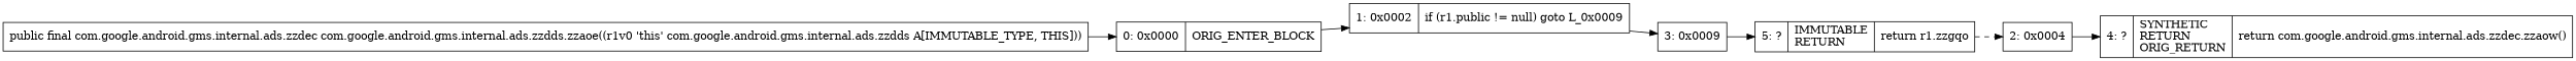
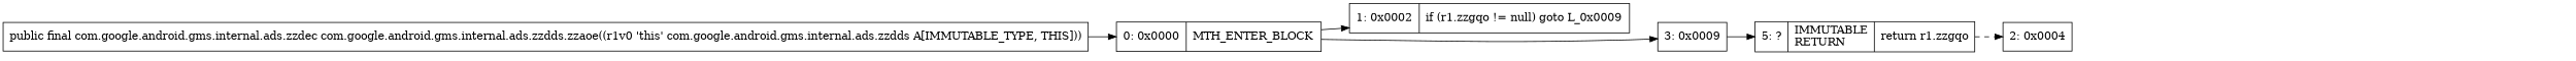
  digraph {
    rankdir=LR
    node [shape=record]
-   n1 [label="{0\:\ 0x0000|ORIG_ENTER_BLOCK\l}"]
-   n2 [label="{1\:\ 0x0002|if (r1.public != null) goto L_0x0009\l}"]
+   n1 [label="{0\:\ 0x0000|MTH_ENTER_BLOCK\l}"]
+   n2 [label="{1\:\ 0x0002|if (r1.zzgqo != null) goto L_0x0009\l}"]
    n3 [label="{3\:\ 0x0009}"]
    n4 [label="{2\:\ 0x0004}"]
-   n5 [label="{4\:\ ?|SYNTHETIC\lRETURN\lORIG_RETURN\l|return com.google.android.gms.internal.ads.zzdec.zzaow()\l}"]
    n6 [label="{5\:\ ?|IMMUTABLE\lRETURN\l|return r1.zzgqo\l}"]
    n7 [label="{public final com.google.android.gms.internal.ads.zzdec com.google.android.gms.internal.ads.zzdds.zzaoe((r1v0 'this' com.google.android.gms.internal.ads.zzdds A[IMMUTABLE_TYPE, THIS])) }"]
    n1 -> n2
-   n2 -> n3
+   n1 -> n3
    n3 -> n6
-   n4 -> n5
    n6 -> n4 [style=dashed]
    n7 -> n1
  }
